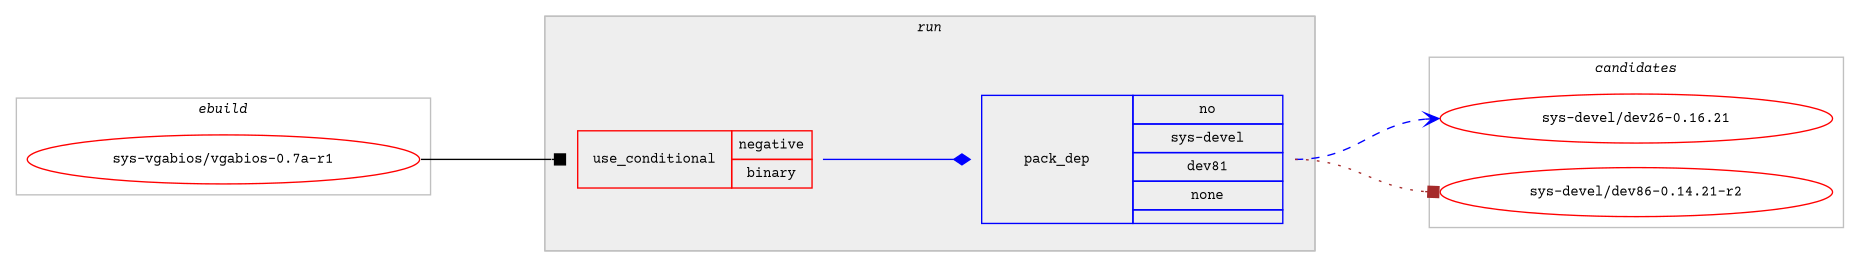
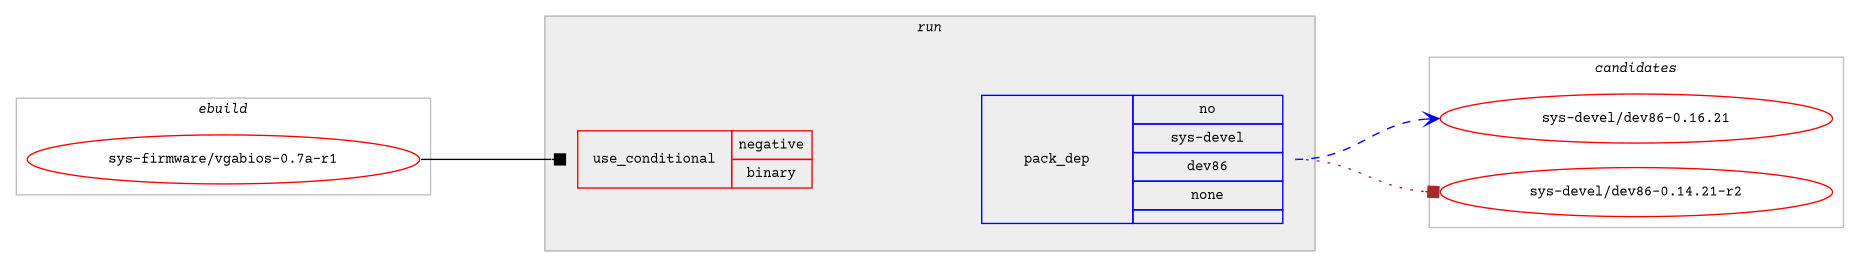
  digraph {
    compound=true
    concentrate=true
    fontname="Courier Prime"
    fontsize=10
    newrank=true
    rankdir=LR
    ranksep=1.5
    node [color=red fontname="Courier Prime" fontsize=10]
    edge [arrowhead=box color=blue fontname="Courier Prime" headport=w style=solid tailport=e weight=20]
-   n1 [label="sys-vgabios/vgabios-0.7a-r1" width=4]
-   n2 [color=blue label=<<TABLE BORDER="0" CELLBORDER="1" CELLSPACING="0" CELLPADDING="4" WIDTH="220"><TR><TD ROWSPAN="6" CELLPADDING="30">pack_dep</TD></TR><TR><TD WIDTH="110">no</TD></TR><TR><TD>sys-devel</TD></TR><TR><TD>dev81</TD></TR><TR><TD>none</TD></TR><TR><TD></TD></TR></TABLE>> shape=none]
+   n1 [label="sys-firmware/vgabios-0.7a-r1" width=4]
+   n2 [color=blue label=<<TABLE BORDER="0" CELLBORDER="1" CELLSPACING="0" CELLPADDING="4" WIDTH="220"><TR><TD ROWSPAN="6" CELLPADDING="30">pack_dep</TD></TR><TR><TD WIDTH="110">no</TD></TR><TR><TD>sys-devel</TD></TR><TR><TD>dev86</TD></TR><TR><TD>none</TD></TR><TR><TD></TD></TR></TABLE>> shape=none]
    n3 [label=<<TABLE BORDER="0" CELLBORDER="1" CELLSPACING="0" CELLPADDING="4"><TR><TD ROWSPAN="3" CELLPADDING="10">use_conditional</TD></TR><TR><TD>negative</TD></TR><TR><TD>binary</TD></TR></TABLE>> shape=none]
-   n4 [label="sys-devel/dev26-0.16.21" width=4]
+   n4 [label="sys-devel/dev86-0.16.21" width=4]
    n5 [label="sys-devel/dev86-0.14.21-r2" width=4]
    subgraph cluster_1 {
      color=gray
      label=<<i>ebuild</i>>
      rank=same
      n1
    }
    subgraph cluster_2 {
      color=gray
      label=<<i>dependencies</i>>
      subgraph cluster_3 {
        color=gray
        fillcolor="#eeeeee"
        label=<<i>compile</i>>
        style=filled
        subgraph sub_4 {
          color=gray
          fillcolor="#eeeeee"
          label=<<i>compile</i>>
          style=filled
          n3
          subgraph sub_5 {
            color=gray
            fillcolor="#eeeeee"
            label=<<i>compile</i>>
            style=filled
            n2
          }
        }
      }
      subgraph cluster_6 {
        color=gray
        fillcolor="#eeeeee"
        label=<<i>compile and run</i>>
        style=filled
      }
      subgraph cluster_7 {
        color=gray
        fillcolor="#eeeeee"
        label=<<i>run</i>>
        style=filled
      }
    }
    subgraph cluster_8 {
      color=gray
      label=<<i>candidates</i>>
      rank=same
      subgraph sub_9 {
        color=black
        label=<<i>candidates</i>>
        nodesep=1
        rank=same
        n4
        n5
      }
    }
    n1 -> n3 [color=black]
    n2 -> n4 [arrowhead=vee style=dashed weight=100]
    n2 -> n5 [color=brown style=dotted weight=100]
-   n3 -> n2 [arrowhead=diamond]
  }
